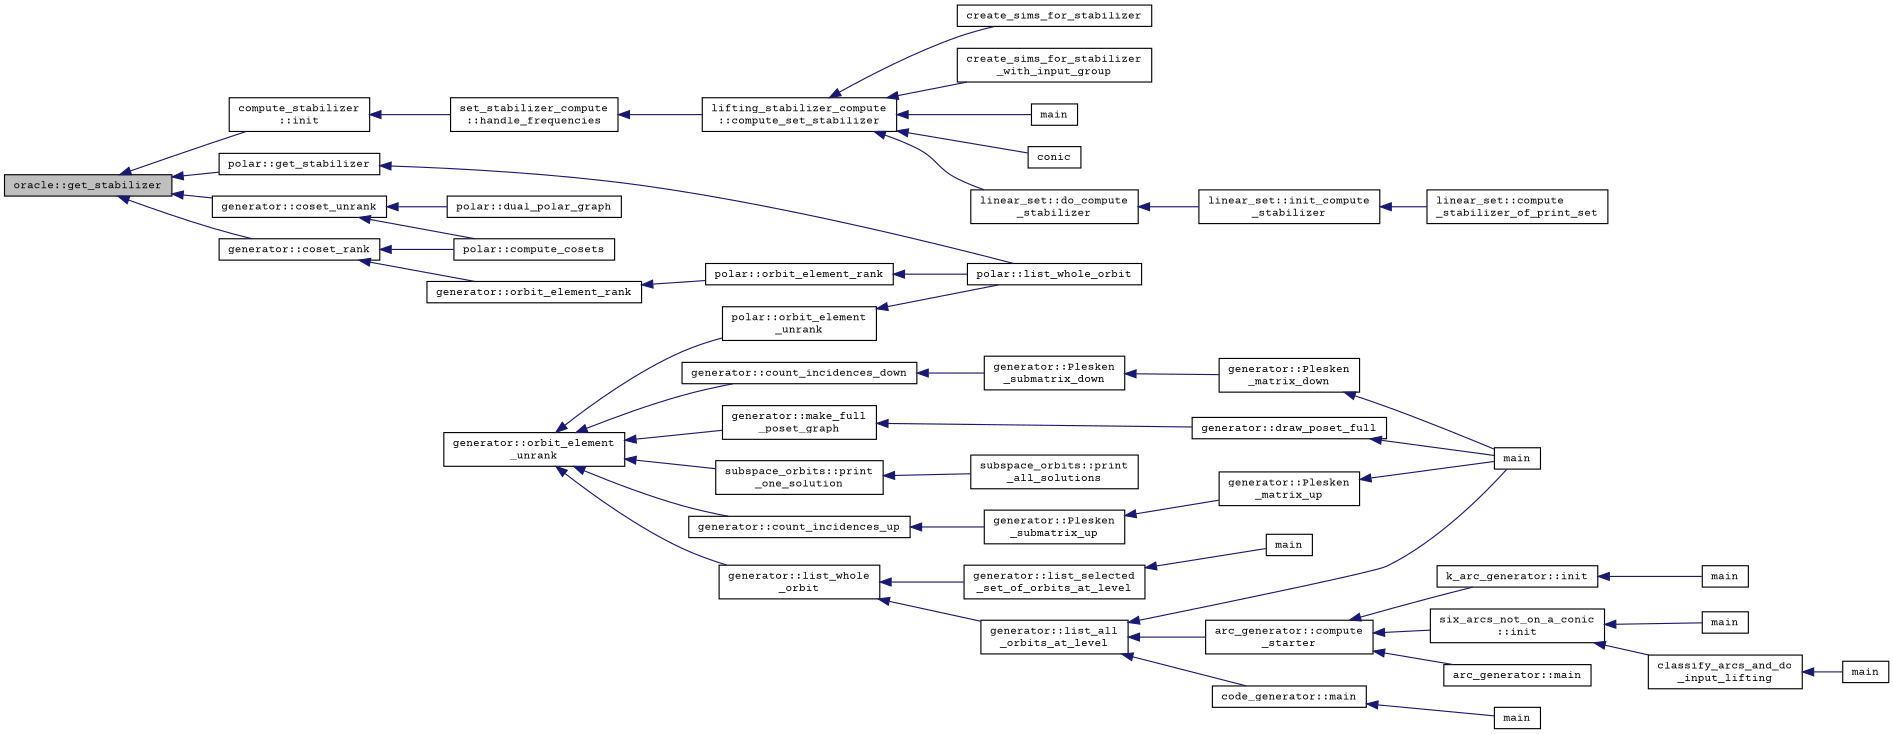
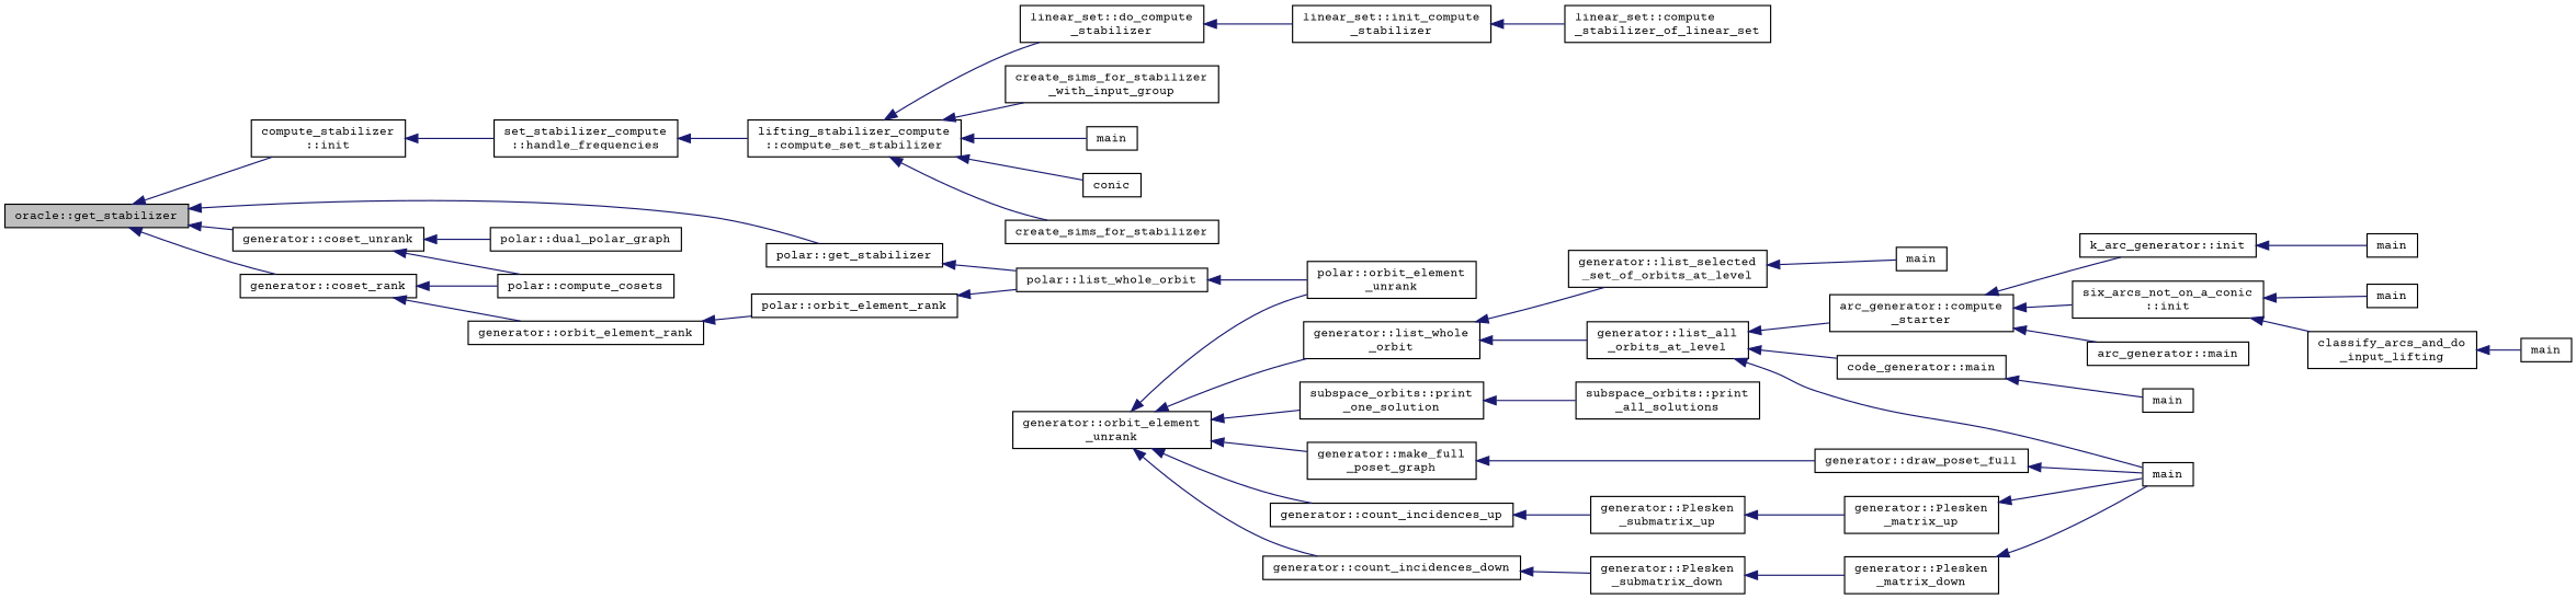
  digraph {
    fontname="Courier Prime"
    rankdir=LR
    node [color=black fillcolor=white fontname="Courier Prime" fontsize=10 shape=record style=filled]
    edge [color=midnightblue dir=back fontname="Courier Prime" fontsize=10 labelfontname=Helvetica labelfontsize=10 style=solid]
    n1 [fillcolor=grey75 fontcolor=black height=0.2 label="oracle::get_stabilizer" width=0.4]
    n2 [height=0.2 label="polar::get_stabilizer" width=0.4]
    n3 [height=0.2 label="compute_stabilizer\l::init" width=0.4]
    n4 [height=0.2 label="generator::coset_unrank" width=0.4]
    n5 [height=0.2 label="generator::coset_rank" width=0.4]
    n6 [height=0.2 label="polar::list_whole_orbit" width=0.4]
    n7 [height=0.2 label="set_stabilizer_compute\l::handle_frequencies" width=0.4]
    n8 [height=0.2 label="polar::compute_cosets" width=0.4]
    n9 [height=0.2 label="polar::dual_polar_graph" width=0.4]
    n10 [height=0.2 label="generator::orbit_element_rank" width=0.4]
    n11 [height=0.2 label="lifting_stabilizer_compute\l::compute_set_stabilizer" width=0.4]
    n12 [height=0.2 label=main width=0.4]
    n13 [height=0.2 label=conic width=0.4]
    n14 [height=0.2 label="linear_set::do_compute\l_stabilizer" width=0.4]
    n15 [height=0.2 label=create_sims_for_stabilizer width=0.4]
    n16 [height=0.2 label="create_sims_for_stabilizer\l_with_input_group" width=0.4]
    n17 [height=0.2 label="linear_set::init_compute\l_stabilizer" width=0.4]
-   n18 [height=0.2 label="linear_set::compute\l_stabilizer_of_print_set" width=0.4]
+   n18 [height=0.2 label="linear_set::compute\l_stabilizer_of_linear_set" width=0.4]
    n19 [height=0.2 label="generator::orbit_element\l_unrank" width=0.4]
    n20 [height=0.2 label="polar::orbit_element\l_unrank" width=0.4]
    n21 [height=0.2 label="generator::list_whole\l_orbit" width=0.4]
    n22 [height=0.2 label="generator::count_incidences_up" width=0.4]
    n23 [height=0.2 label="generator::count_incidences_down" width=0.4]
    n24 [height=0.2 label="generator::make_full\l_poset_graph" width=0.4]
    n25 [height=0.2 label="subspace_orbits::print\l_one_solution" width=0.4]
    n26 [height=0.2 label="generator::list_all\l_orbits_at_level" width=0.4]
    n27 [height=0.2 label="generator::list_selected\l_set_of_orbits_at_level" width=0.4]
    n28 [height=0.2 label="generator::Plesken\l_submatrix_up" width=0.4]
    n29 [height=0.2 label="generator::Plesken\l_submatrix_down" width=0.4]
    n30 [height=0.2 label="generator::draw_poset_full" width=0.4]
    n31 [height=0.2 label="subspace_orbits::print\l_all_solutions" width=0.4]
    n32 [height=0.2 label="code_generator::main" width=0.4]
    n33 [height=0.2 label=main width=0.4]
    n34 [height=0.2 label="arc_generator::compute\l_starter" width=0.4]
    n35 [height=0.2 label=main width=0.4]
    n36 [height=0.2 label=main width=0.4]
    n37 [height=0.2 label="arc_generator::main" width=0.4]
    n38 [height=0.2 label="k_arc_generator::init" width=0.4]
    n39 [height=0.2 label="six_arcs_not_on_a_conic\l::init" width=0.4]
    n40 [height=0.2 label=main width=0.4]
    n41 [height=0.2 label="classify_arcs_and_do\l_input_lifting" width=0.4]
    n42 [height=0.2 label=main width=0.4]
    n43 [height=0.2 label=main width=0.4]
    n44 [height=0.2 label="generator::Plesken\l_matrix_up" width=0.4]
    n45 [height=0.2 label="generator::Plesken\l_matrix_down" width=0.4]
    n46 [height=0.2 label="polar::orbit_element_rank" width=0.4]
    n1 -> n2
    n1 -> n3
    n1 -> n4
    n1 -> n5
    n2 -> n6
    n3 -> n7
    n4 -> n8
    n4 -> n9
    n5 -> n8
    n5 -> n10
    n7 -> n11
    n10 -> n46
    n11 -> n12
    n11 -> n13
    n11 -> n14
    n11 -> n15
    n11 -> n16
    n14 -> n17
    n17 -> n18
    n19 -> n20
    n19 -> n21
    n19 -> n22
    n19 -> n23
    n19 -> n24
    n19 -> n25
-   n20 -> n6
+   n6 -> n20
    n21 -> n26
    n21 -> n27
    n22 -> n28
    n23 -> n29
    n24 -> n30
    n25 -> n31
    n26 -> n32
    n26 -> n33
    n26 -> n34
    n27 -> n35
    n28 -> n44
    n29 -> n45
    n30 -> n33
    n32 -> n36
    n34 -> n37
    n34 -> n38
    n34 -> n39
    n38 -> n40
    n39 -> n41
    n39 -> n42
    n41 -> n43
    n44 -> n33
    n45 -> n33
    n46 -> n6
  }
